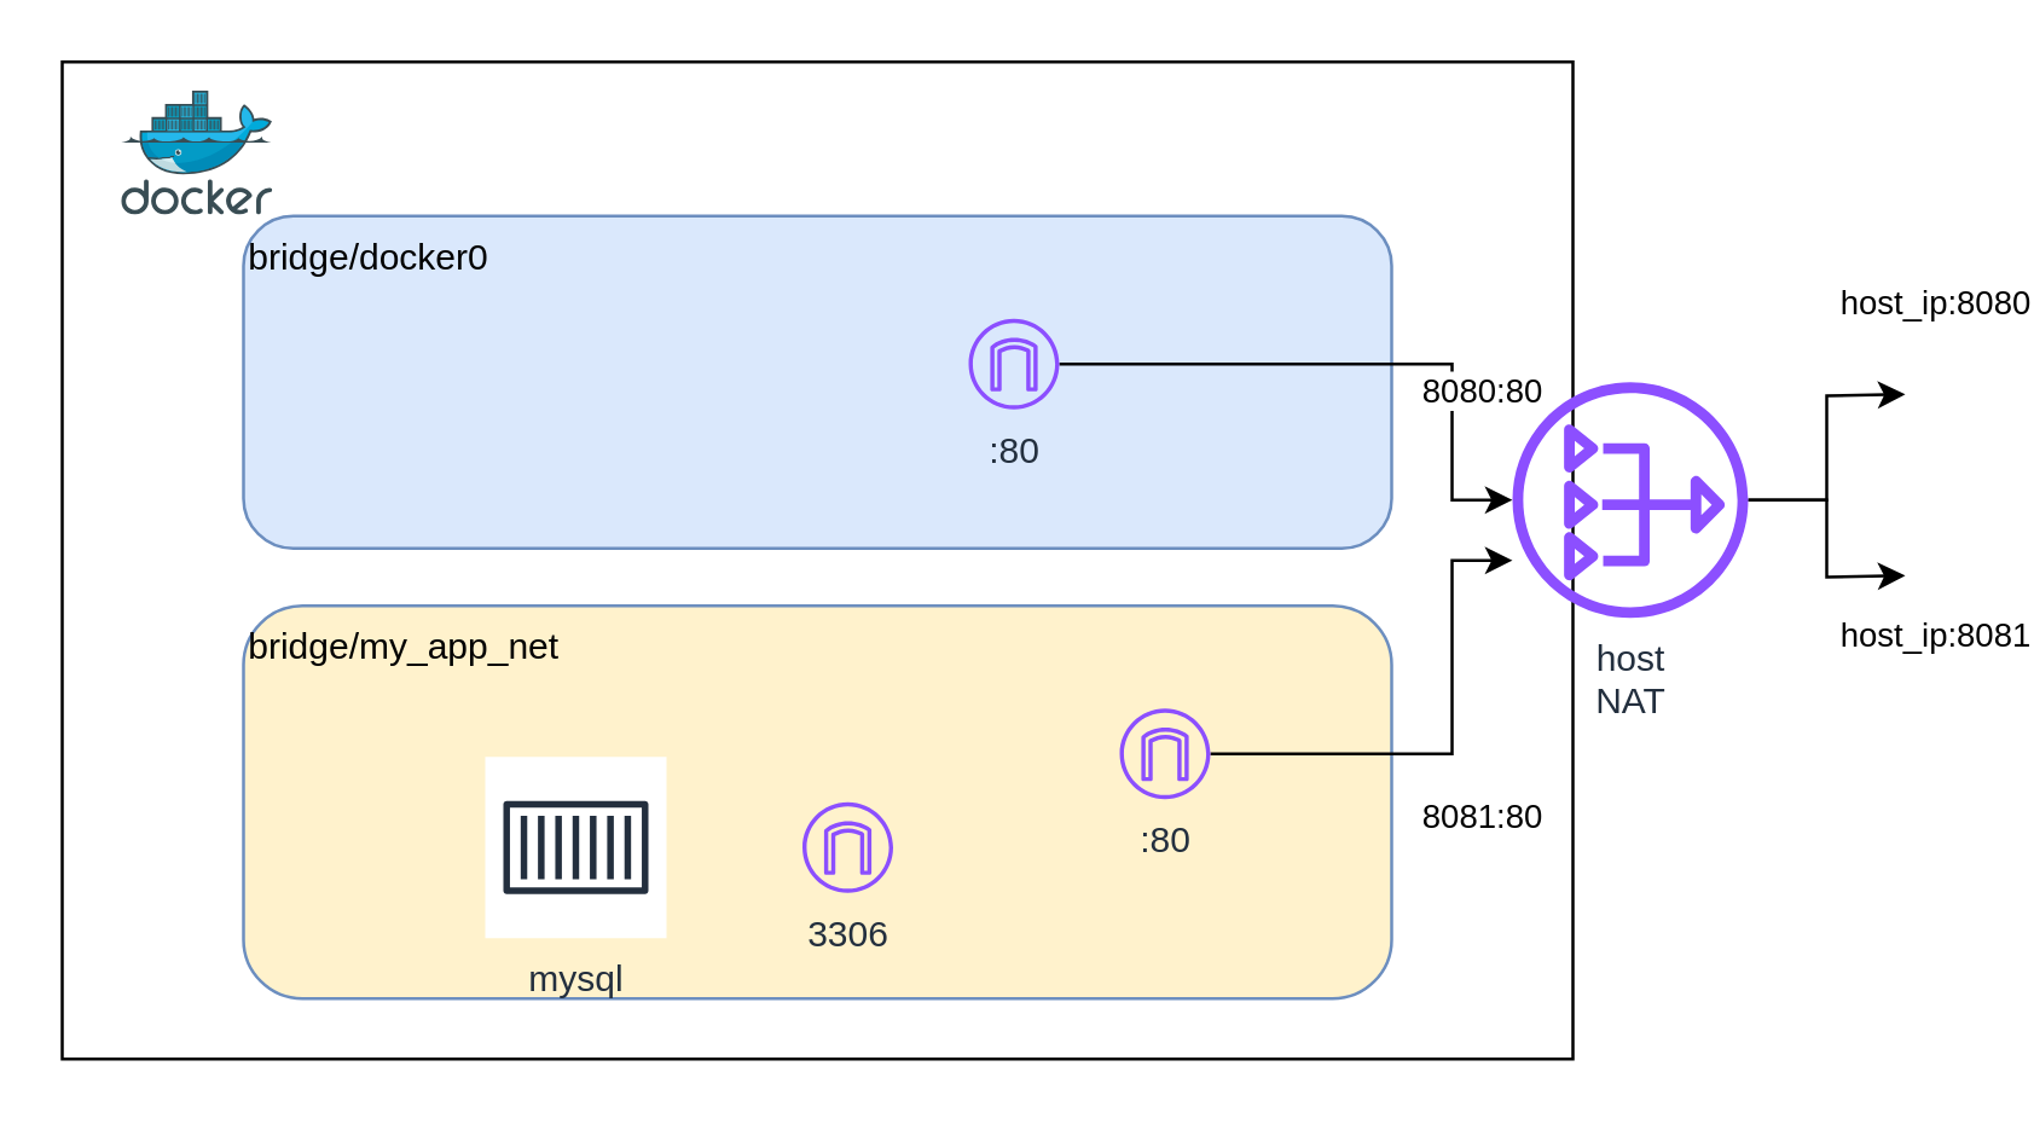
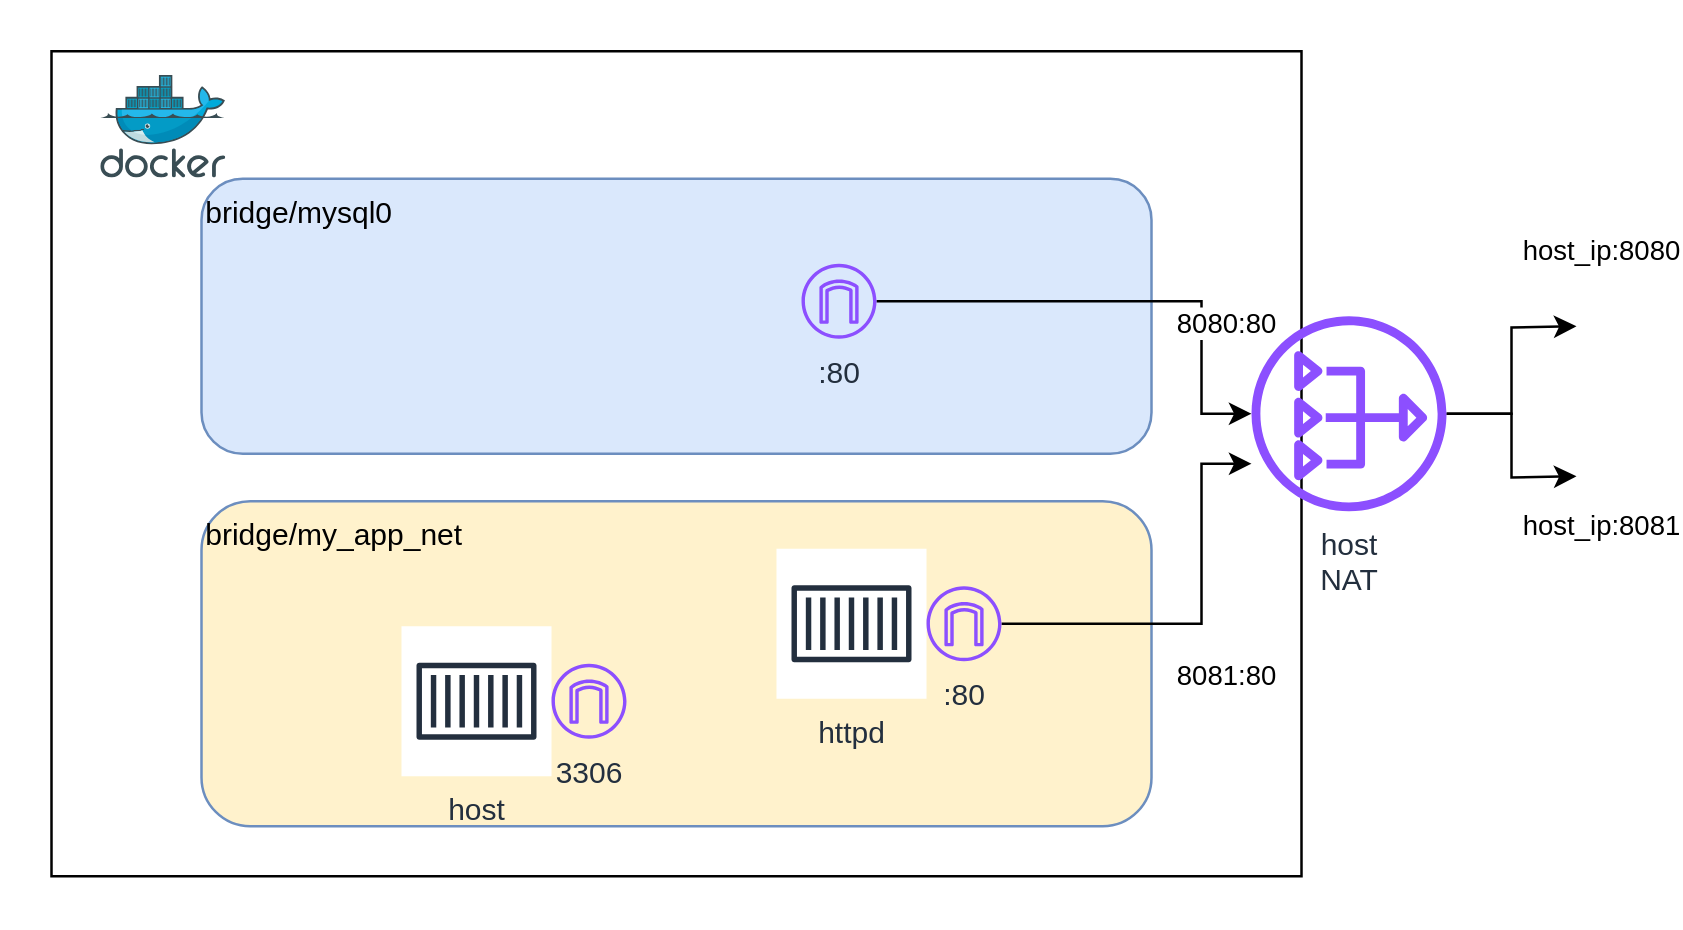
  <mxCell id="0" />
  <mxCell id="1" parent="0" />
  <mxCell id="2" value="" style="rounded=0;whiteSpace=wrap;html=1;" parent="1" vertex="1"><mxGeometry x="20" y="20" width="500" height="330" as="geometry" /></mxCell>
- <mxCell id="3" value="bridge/docker0" style="rounded=1;whiteSpace=wrap;html=1;fillColor=#dae8fc;strokeColor=#6c8ebf;align=left;verticalAlign=top;" parent="1" vertex="1"><mxGeometry x="80" y="71" width="380" height="110" as="geometry" /></mxCell>
+ <mxCell id="3" value="bridge/mysql0" style="rounded=1;whiteSpace=wrap;html=1;fillColor=#dae8fc;strokeColor=#6c8ebf;align=left;verticalAlign=top;" parent="1" vertex="1"><mxGeometry x="80" y="71" width="380" height="110" as="geometry" /></mxCell>
  <mxCell id="4" value="" style="image;sketch=0;aspect=fixed;html=1;points=[];align=center;fontSize=12;image=img/lib/mscae/Docker.svg;" parent="1" vertex="1"><mxGeometry x="40" y="30" width="50" height="41" as="geometry" /></mxCell>
  <mxCell id="5" value="8080:80" style="edgeStyle=orthogonalEdgeStyle;rounded=0;orthogonalLoop=1;jettySize=auto;html=1;" parent="1" source="6" target="9" edge="1"><mxGeometry x="0.634" y="22" relative="1" as="geometry"><Array as="points"><mxPoint x="480" y="120" /><mxPoint x="480" y="165" /></Array><mxPoint x="-12" y="-20" as="offset" /></mxGeometry></mxCell>
  <mxCell id="6" value=":80" style="sketch=0;outlineConnect=0;fontColor=#232F3E;gradientColor=none;fillColor=#8C4FFF;strokeColor=none;dashed=0;verticalLabelPosition=bottom;verticalAlign=top;align=center;html=1;fontSize=12;fontStyle=0;aspect=fixed;pointerEvents=1;shape=mxgraph.aws4.internet_gateway;" parent="1" vertex="1"><mxGeometry x="320" y="105" width="30" height="30" as="geometry" /></mxCell>
  <mxCell id="7" value="host_ip:8080" style="edgeStyle=orthogonalEdgeStyle;rounded=0;orthogonalLoop=1;jettySize=auto;html=1;" parent="1" source="9" edge="1"><mxGeometry x="1" y="32" relative="1" as="geometry"><mxPoint x="630" y="130" as="targetPoint" /><mxPoint x="10" y="2" as="offset" /></mxGeometry></mxCell>
  <mxCell id="8" value="host_ip:8081" style="edgeStyle=orthogonalEdgeStyle;rounded=0;orthogonalLoop=1;jettySize=auto;html=1;" parent="1" source="9" edge="1"><mxGeometry x="1" y="-22" relative="1" as="geometry"><mxPoint x="630" y="190" as="targetPoint" /><mxPoint x="9" y="-2" as="offset" /></mxGeometry></mxCell>
  <mxCell id="9" value="host&lt;br&gt;NAT" style="sketch=0;outlineConnect=0;fontColor=#232F3E;gradientColor=none;fillColor=#8C4FFF;strokeColor=none;dashed=0;verticalLabelPosition=bottom;verticalAlign=top;align=center;html=1;fontSize=12;fontStyle=0;aspect=fixed;pointerEvents=1;shape=mxgraph.aws4.nat_gateway;" parent="1" vertex="1"><mxGeometry x="500" y="126" width="78" height="78" as="geometry" /></mxCell>
  <mxCell id="10" value="bridge/my_app_net" style="rounded=1;whiteSpace=wrap;html=1;fillColor=#fff2cc;strokeColor=#6c8ebf;verticalAlign=top;align=left;" parent="1" vertex="1"><mxGeometry x="80" y="200" width="380" height="130" as="geometry" /></mxCell>
+ <mxCell id="11" value="httpd" style="sketch=0;outlineConnect=0;fontColor=#232F3E;gradientColor=none;strokeColor=#232F3E;fillColor=#ffffff;dashed=0;verticalLabelPosition=bottom;verticalAlign=top;align=center;html=1;fontSize=12;fontStyle=0;aspect=fixed;shape=mxgraph.aws4.resourceIcon;resIcon=mxgraph.aws4.container_1;" parent="1" vertex="1"><mxGeometry x="310" y="219" width="60" height="60" as="geometry" /></mxCell>
  <mxCell id="12" value="8081:80" style="edgeStyle=orthogonalEdgeStyle;rounded=0;orthogonalLoop=1;jettySize=auto;html=1;entryX=0;entryY=0.756;entryDx=0;entryDy=0;entryPerimeter=0;" parent="1" source="13" target="9" edge="1"><mxGeometry x="-0.024" y="-23" relative="1" as="geometry"><Array as="points"><mxPoint x="480" y="249" /><mxPoint x="480" y="185" /></Array><mxPoint x="-13" y="21" as="offset" /></mxGeometry></mxCell>
  <mxCell id="13" value=":80" style="sketch=0;outlineConnect=0;fontColor=#232F3E;gradientColor=none;fillColor=#8C4FFF;strokeColor=none;dashed=0;verticalLabelPosition=bottom;verticalAlign=top;align=center;html=1;fontSize=12;fontStyle=0;aspect=fixed;pointerEvents=1;shape=mxgraph.aws4.internet_gateway;" parent="1" vertex="1"><mxGeometry x="370" y="234" width="30" height="30" as="geometry" /></mxCell>
- <mxCell id="14" value="mysql" style="sketch=0;outlineConnect=0;fontColor=#232F3E;gradientColor=none;strokeColor=#232F3E;fillColor=#ffffff;dashed=0;verticalLabelPosition=bottom;verticalAlign=top;align=center;html=1;fontSize=12;fontStyle=0;aspect=fixed;shape=mxgraph.aws4.resourceIcon;resIcon=mxgraph.aws4.container_1;" parent="1" vertex="1"><mxGeometry x="160" y="250" width="60" height="60" as="geometry" /></mxCell>
- <mxCell id="15" value="3306" style="sketch=0;outlineConnect=0;fontColor=#232F3E;gradientColor=none;fillColor=#8C4FFF;strokeColor=none;dashed=0;verticalLabelPosition=bottom;verticalAlign=top;align=center;html=1;fontSize=12;fontStyle=0;aspect=fixed;pointerEvents=1;shape=mxgraph.aws4.internet_gateway;" parent="1" vertex="1"><mxGeometry x="265" y="265" width="30" height="30" as="geometry" /></mxCell>
+ <mxCell id="14" value="host" style="sketch=0;outlineConnect=0;fontColor=#232F3E;gradientColor=none;strokeColor=#232F3E;fillColor=#ffffff;dashed=0;verticalLabelPosition=bottom;verticalAlign=top;align=center;html=1;fontSize=12;fontStyle=0;aspect=fixed;shape=mxgraph.aws4.resourceIcon;resIcon=mxgraph.aws4.container_1;" parent="1" vertex="1"><mxGeometry x="160" y="250" width="60" height="60" as="geometry" /></mxCell>
+ <mxCell id="15" value="3306" style="sketch=0;outlineConnect=0;fontColor=#232F3E;gradientColor=none;fillColor=#8C4FFF;strokeColor=none;dashed=0;verticalLabelPosition=bottom;verticalAlign=top;align=center;html=1;fontSize=12;fontStyle=0;aspect=fixed;pointerEvents=1;shape=mxgraph.aws4.internet_gateway;" parent="1" vertex="1"><mxGeometry x="220" y="265" width="30" height="30" as="geometry" /></mxCell>
